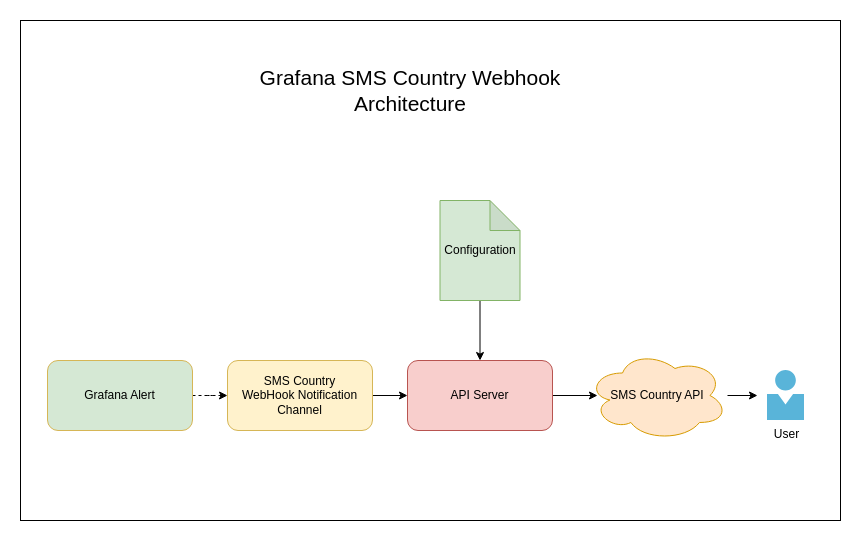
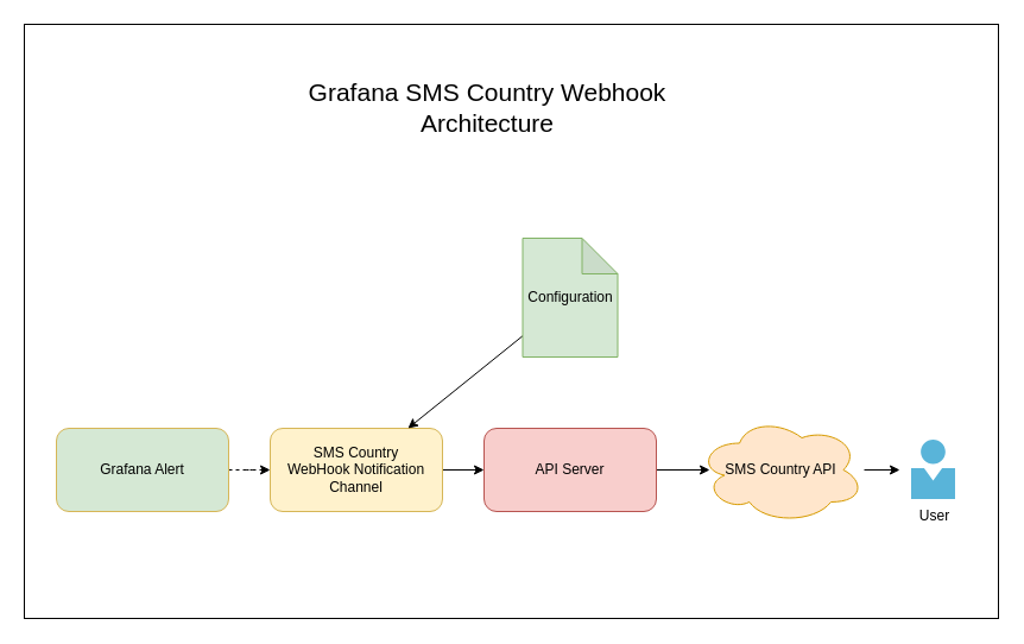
  <mxCell id="0" />
  <mxCell id="1" parent="0" />
  <mxCell id="2" value="" style="rounded=0;whiteSpace=wrap;html=1;fontSize=21;fillColor=none;" vertex="1" parent="1"><mxGeometry x="20" y="20" width="820" height="500" as="geometry" /></mxCell>
  <mxCell id="3" style="edgeStyle=none;rounded=0;orthogonalLoop=1;jettySize=auto;html=1;" edge="1" parent="1" source="4"><mxGeometry relative="1" as="geometry"><mxPoint x="757" y="395" as="targetPoint" /></mxGeometry></mxCell>
  <mxCell id="4" value="SMS Country API" style="ellipse;shape=cloud;whiteSpace=wrap;html=1;fillColor=#ffe6cc;strokeColor=#d79b00;" vertex="1" parent="1"><mxGeometry x="587" y="350" width="140" height="90" as="geometry" /></mxCell>
  <mxCell id="5" style="edgeStyle=orthogonalEdgeStyle;rounded=0;orthogonalLoop=1;jettySize=auto;html=1;entryX=0;entryY=0.5;entryDx=0;entryDy=0;" edge="1" parent="1" source="6" target="10"><mxGeometry relative="1" as="geometry" /></mxCell>
  <mxCell id="6" value="SMS Country &lt;br&gt;WebHook Notification Channel" style="rounded=1;whiteSpace=wrap;html=1;fillColor=#fff2cc;strokeColor=#d6b656;" vertex="1" parent="1"><mxGeometry x="227" y="360" width="145" height="70" as="geometry" /></mxCell>
  <mxCell id="7" style="edgeStyle=orthogonalEdgeStyle;rounded=0;orthogonalLoop=1;jettySize=auto;html=1;entryX=0;entryY=0.5;entryDx=0;entryDy=0;dashed=1;" edge="1" parent="1" source="8" target="6"><mxGeometry relative="1" as="geometry" /></mxCell>
  <mxCell id="8" value="Grafana Alert" style="rounded=1;whiteSpace=wrap;html=1;fillColor=#d5e8d4;strokeColor=#d6b656;" vertex="1" parent="1"><mxGeometry x="47" y="360" width="145" height="70" as="geometry" /></mxCell>
  <mxCell id="9" style="edgeStyle=none;rounded=0;orthogonalLoop=1;jettySize=auto;html=1;" edge="1" parent="1" source="10"><mxGeometry relative="1" as="geometry"><mxPoint x="597" y="395" as="targetPoint" /></mxGeometry></mxCell>
  <mxCell id="10" value="API Server" style="rounded=1;whiteSpace=wrap;html=1;fillColor=#f8cecc;strokeColor=#b85450;" vertex="1" parent="1"><mxGeometry x="407" y="360" width="145" height="70" as="geometry" /></mxCell>
- <mxCell id="11" style="rounded=0;orthogonalLoop=1;jettySize=auto;html=1;entryX=0.5;entryY=0;entryDx=0;entryDy=0;" edge="1" parent="1" source="12" target="10"><mxGeometry relative="1" as="geometry" /></mxCell>
+ <mxCell id="11" style="rounded=0;orthogonalLoop=1;jettySize=auto;html=1;" edge="1" parent="1" source="12" target="6"><mxGeometry relative="1" as="geometry" /></mxCell>
  <mxCell id="12" value="Configuration" style="shape=note;whiteSpace=wrap;html=1;backgroundOutline=1;darkOpacity=0.05;fillColor=#d5e8d4;strokeColor=#82b366;" vertex="1" parent="1"><mxGeometry x="439.5" y="200" width="80" height="100" as="geometry" /></mxCell>
  <mxCell id="13" value="User" style="aspect=fixed;html=1;points=[];align=center;image;fontSize=12;image=img/lib/mscae/Person.svg;" vertex="1" parent="1"><mxGeometry x="767" y="370" width="37" height="50" as="geometry" /></mxCell>
  <mxCell id="14" value="Grafana SMS Country Webhook Architecture" style="text;html=1;strokeColor=none;fillColor=none;align=center;verticalAlign=middle;whiteSpace=wrap;rounded=0;fontSize=21;" vertex="1" parent="1"><mxGeometry x="250" y="60" width="320" height="60" as="geometry" /></mxCell>
